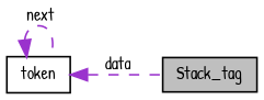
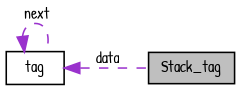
  digraph {
    rankdir=LR
    fontname="Patrick Hand"
    node [color=black fontname="Patrick Hand" fontsize=10 shape=record style=filled]
    edge [color=darkorchid3 dir=back fontname="Patrick Hand" fontsize=10 labelfontname=Helvetica labelfontsize=10 style=dashed]
    n1 [fillcolor=grey75 fontcolor=black height=0.2 label=Stack_tag width=0.4]
-   n2 [fillcolor=white height=0.2 label=token width=0.4]
+   n2 [fillcolor=white height=0.2 label=tag width=0.4]
    n2 -> n1 [label=" data"]
    n2 -> n2 [label=" next"]
  }
